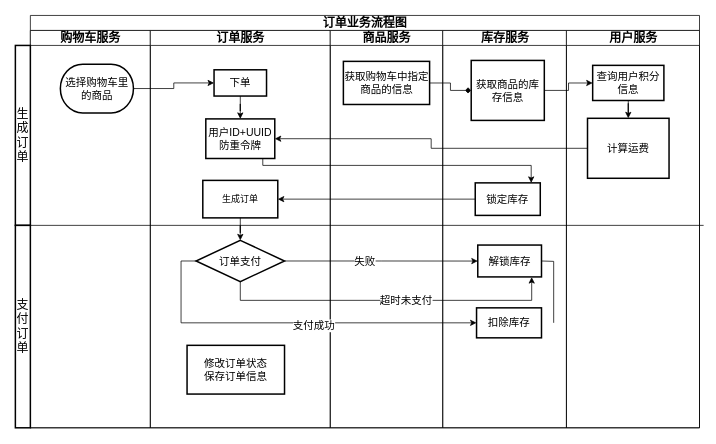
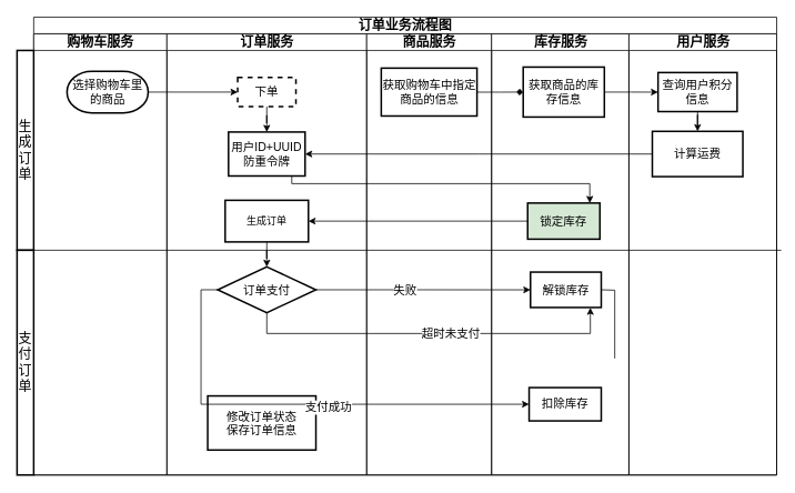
  <mxCell id="0" />
  <mxCell id="1" parent="0" />
  <mxCell id="2" value="&lt;font style=&quot;font-size: 16px&quot;&gt;订单业务流程图&lt;/font&gt;" style="swimlane;html=1;childLayout=stackLayout;resizeParent=1;resizeParentMax=0;startSize=20;" vertex="1" parent="1"><mxGeometry x="40" y="20" width="892.5" height="550" as="geometry" /></mxCell>
  <mxCell id="3" value="&lt;font style=&quot;font-size: 16px&quot;&gt;购物车服务&lt;/font&gt;" style="swimlane;html=1;startSize=20;" vertex="1" parent="2"><mxGeometry y="20" width="160" height="530" as="geometry" /></mxCell>
- <mxCell id="4" value="&lt;font style=&quot;font-size: 14px&quot;&gt;选择购物车里的商品&lt;/font&gt;" style="strokeWidth=2;html=1;shape=mxgraph.flowchart.terminator;whiteSpace=wrap;" vertex="1" parent="3"><mxGeometry x="40" y="45" width="97.5" height="65" as="geometry" /></mxCell>
+ <mxCell id="4" value="&lt;font style=&quot;font-size: 14px&quot;&gt;选择购物车里的商品&lt;/font&gt;" style="strokeWidth=2;html=1;shape=mxgraph.flowchart.terminator;whiteSpace=wrap;" vertex="1" parent="3"><mxGeometry x="40" y="45" width="97.5" height="50" as="geometry" /></mxCell>
  <mxCell id="5" value="" style="endArrow=none;html=1;exitX=1;exitY=0;exitDx=0;exitDy=0;" edge="1" parent="3" source="39"><mxGeometry width="50" height="50" relative="1" as="geometry"><mxPoint x="28" y="290" as="sourcePoint" /><mxPoint x="898" y="260" as="targetPoint" /></mxGeometry></mxCell>
  <mxCell id="6" value="&lt;font style=&quot;font-size: 16px&quot;&gt;订单服务&lt;/font&gt;" style="swimlane;html=1;startSize=20;" vertex="1" parent="2"><mxGeometry x="160" y="20" width="240" height="530" as="geometry" /></mxCell>
- <mxCell id="7" value="&lt;font style=&quot;font-size: 14px&quot;&gt;下单&lt;/font&gt;" style="whiteSpace=wrap;html=1;strokeWidth=2;" vertex="1" parent="6"><mxGeometry x="85" y="52.5" width="70" height="35" as="geometry" /></mxCell>
+ <mxCell id="7" value="&lt;font style=&quot;font-size: 14px&quot;&gt;下单&lt;/font&gt;" style="whiteSpace=wrap;html=1;strokeWidth=2;dashed=1;" vertex="1" parent="6"><mxGeometry x="85" y="52.5" width="70" height="35" as="geometry" /></mxCell>
  <mxCell id="8" value="&lt;font style=&quot;font-size: 14px&quot;&gt;用户ID+UUID防重令牌&lt;/font&gt;" style="whiteSpace=wrap;html=1;strokeWidth=2;" vertex="1" parent="6"><mxGeometry x="74.01" y="117.98" width="91.99" height="52.81" as="geometry" /></mxCell>
  <mxCell id="9" value="生成订单" style="whiteSpace=wrap;html=1;strokeWidth=2;" vertex="1" parent="6"><mxGeometry x="70" y="200" width="100" height="50" as="geometry" /></mxCell>
  <mxCell id="10" value="&lt;font style=&quot;font-size: 14px&quot;&gt;订单支付&lt;/font&gt;" style="rhombus;whiteSpace=wrap;html=1;strokeWidth=2;" vertex="1" parent="6"><mxGeometry x="61" y="280" width="118" height="55" as="geometry" /></mxCell>
  <mxCell id="11" value="" style="edgeStyle=orthogonalEdgeStyle;rounded=0;orthogonalLoop=1;jettySize=auto;html=1;" edge="1" parent="6" source="9" target="10"><mxGeometry relative="1" as="geometry" /></mxCell>
- <mxCell id="12" value="&lt;font style=&quot;font-size: 14px&quot;&gt;修改订单状态&lt;br&gt;保存订单信息&lt;/font&gt;" style="whiteSpace=wrap;html=1;strokeWidth=2;" vertex="1" parent="6"><mxGeometry x="49" y="420" width="130" height="65" as="geometry" /></mxCell>
+ <mxCell id="12" value="&lt;font style=&quot;font-size: 14px&quot;&gt;修改订单状态&lt;br&gt;保存订单信息&lt;/font&gt;" style="whiteSpace=wrap;html=1;strokeWidth=2;" vertex="1" parent="6"><mxGeometry x="49" y="435" width="130" height="65" as="geometry" /></mxCell>
  <mxCell id="13" value="&lt;font style=&quot;font-size: 16px&quot;&gt;商品服务&lt;/font&gt;" style="swimlane;html=1;startSize=20;" vertex="1" parent="2"><mxGeometry x="400" y="20" width="150" height="530" as="geometry" /></mxCell>
  <mxCell id="14" value="&lt;font style=&quot;font-size: 14px&quot;&gt;获取购物车中指定商品的信息&lt;/font&gt;" style="whiteSpace=wrap;html=1;strokeWidth=2;" vertex="1" parent="13"><mxGeometry x="17.5" y="41.25" width="115" height="57.5" as="geometry" /></mxCell>
  <mxCell id="15" value="" style="edgeStyle=orthogonalEdgeStyle;rounded=0;orthogonalLoop=1;jettySize=auto;html=1;" edge="1" parent="2" source="4" target="7"><mxGeometry relative="1" as="geometry" /></mxCell>
  <mxCell id="16" value="" style="edgeStyle=orthogonalEdgeStyle;rounded=0;orthogonalLoop=1;jettySize=auto;html=1;" edge="1" parent="2" source="7" target="8"><mxGeometry relative="1" as="geometry" /></mxCell>
  <mxCell id="17" value="&lt;font style=&quot;font-size: 16px&quot;&gt;库存服务&lt;/font&gt;" style="swimlane;html=1;startSize=20;" vertex="1" parent="2"><mxGeometry x="550" y="20" width="165" height="530" as="geometry" /></mxCell>
- <mxCell id="18" value="&lt;font style=&quot;font-size: 14px&quot;&gt;获取商品的库存信息&lt;/font&gt;" style="whiteSpace=wrap;html=1;strokeWidth=2;" vertex="1" parent="17"><mxGeometry x="38" y="40" width="97.5" height="80" as="geometry" /></mxCell>
- <mxCell id="19" value="&lt;font style=&quot;font-size: 14px&quot;&gt;锁定库存&lt;/font&gt;" style="rounded=0;whiteSpace=wrap;html=1;strokeWidth=2;" vertex="1" parent="17"><mxGeometry x="43.37" y="203.31" width="86.75" height="43.38" as="geometry" /></mxCell>
+ <mxCell id="18" value="&lt;font style=&quot;font-size: 14px&quot;&gt;获取商品的库存信息&lt;/font&gt;" style="whiteSpace=wrap;html=1;strokeWidth=2;" vertex="1" parent="17"><mxGeometry x="38" y="40" width="97.5" height="60" as="geometry" /></mxCell>
+ <mxCell id="19" value="&lt;font style=&quot;font-size: 14px&quot;&gt;锁定库存&lt;/font&gt;" style="rounded=0;whiteSpace=wrap;html=1;strokeWidth=2;fillColor=#d5e8d4;" vertex="1" parent="17"><mxGeometry x="43.37" y="203.31" width="86.75" height="43.38" as="geometry" /></mxCell>
  <mxCell id="20" value="&lt;font style=&quot;font-size: 14px&quot;&gt;解锁库存&lt;/font&gt;" style="whiteSpace=wrap;html=1;strokeWidth=2;" vertex="1" parent="17"><mxGeometry x="46.75" y="286.25" width="85" height="42.5" as="geometry" /></mxCell>
- <mxCell id="21" value="&lt;font style=&quot;font-size: 14px&quot;&gt;扣除库存&lt;/font&gt;" style="whiteSpace=wrap;html=1;strokeWidth=2;" vertex="1" parent="17"><mxGeometry x="45.12" y="370" width="86.63" height="40" as="geometry" /></mxCell>
+ <mxCell id="21" value="&lt;font style=&quot;font-size: 14px&quot;&gt;扣除库存&lt;/font&gt;" style="whiteSpace=wrap;html=1;strokeWidth=2;" vertex="1" parent="17"><mxGeometry x="45.12" y="425" width="86.63" height="40" as="geometry" /></mxCell>
  <mxCell id="22" value="&lt;font style=&quot;font-size: 16px&quot;&gt;用户服务&lt;/font&gt;" style="swimlane;html=1;startSize=20;" vertex="1" parent="2"><mxGeometry x="715" y="20" width="177.5" height="530" as="geometry" /></mxCell>
  <mxCell id="23" value="&lt;font style=&quot;font-size: 14px&quot;&gt;查询用户积分信息&lt;/font&gt;" style="whiteSpace=wrap;html=1;strokeWidth=2;" vertex="1" parent="22"><mxGeometry x="35" y="46.57" width="95" height="46.87" as="geometry" /></mxCell>
- <mxCell id="24" value="&lt;font style=&quot;font-size: 14px&quot;&gt;计算运费&lt;/font&gt;" style="whiteSpace=wrap;html=1;strokeWidth=2;" vertex="1" parent="22"><mxGeometry x="28.12" y="117.19" width="108.75" height="80" as="geometry" /></mxCell>
+ <mxCell id="24" value="&lt;font style=&quot;font-size: 14px&quot;&gt;计算运费&lt;/font&gt;" style="whiteSpace=wrap;html=1;strokeWidth=2;" vertex="1" parent="22"><mxGeometry x="28.12" y="117.19" width="108.75" height="54.38" as="geometry" /></mxCell>
  <mxCell id="25" value="" style="edgeStyle=orthogonalEdgeStyle;rounded=0;orthogonalLoop=1;jettySize=auto;html=1;" edge="1" parent="22" source="23" target="24"><mxGeometry relative="1" as="geometry" /></mxCell>
  <mxCell id="26" value="" style="endArrow=none;html=1;entryX=1;entryY=0.5;entryDx=0;entryDy=0;rounded=0;" edge="1" parent="22" target="20"><mxGeometry width="50" height="50" relative="1" as="geometry"><mxPoint x="-17" y="390" as="sourcePoint" /><mxPoint x="113" y="340" as="targetPoint" /><Array as="points"><mxPoint x="-17" y="308" /></Array></mxGeometry></mxCell>
  <mxCell id="27" value="" style="edgeStyle=orthogonalEdgeStyle;rounded=0;orthogonalLoop=1;jettySize=auto;html=1;endArrow=diamond;" edge="1" parent="2" source="14" target="18"><mxGeometry relative="1" as="geometry" /></mxCell>
  <mxCell id="28" value="" style="edgeStyle=orthogonalEdgeStyle;rounded=0;orthogonalLoop=1;jettySize=auto;html=1;" edge="1" parent="2" source="18" target="23"><mxGeometry relative="1" as="geometry" /></mxCell>
  <mxCell id="29" value="" style="edgeStyle=orthogonalEdgeStyle;rounded=0;orthogonalLoop=1;jettySize=auto;html=1;" edge="1" parent="2" source="24" target="8"><mxGeometry relative="1" as="geometry" /></mxCell>
  <mxCell id="30" value="" style="edgeStyle=orthogonalEdgeStyle;rounded=0;orthogonalLoop=1;jettySize=auto;html=1;entryX=1;entryY=0.5;entryDx=0;entryDy=0;" edge="1" parent="2" source="19" target="9"><mxGeometry relative="1" as="geometry"><mxPoint x="379.995" y="241.69" as="targetPoint" /></mxGeometry></mxCell>
  <mxCell id="31" style="edgeStyle=orthogonalEdgeStyle;rounded=0;orthogonalLoop=1;jettySize=auto;html=1;" edge="1" parent="2" source="8" target="19"><mxGeometry relative="1" as="geometry"><mxPoint x="668" y="220" as="targetPoint" /><Array as="points"><mxPoint x="310" y="200" /><mxPoint x="668" y="200" /></Array></mxGeometry></mxCell>
  <mxCell id="32" value="" style="edgeStyle=orthogonalEdgeStyle;rounded=0;orthogonalLoop=1;jettySize=auto;html=1;" edge="1" parent="2" source="10" target="20"><mxGeometry relative="1" as="geometry" /></mxCell>
  <mxCell id="33" value="&lt;font style=&quot;font-size: 14px&quot;&gt;失败&lt;/font&gt;" style="edgeLabel;html=1;align=center;verticalAlign=middle;resizable=0;points=[];" vertex="1" connectable="0" parent="32"><mxGeometry x="-0.18" relative="1" as="geometry"><mxPoint y="1" as="offset" /></mxGeometry></mxCell>
  <mxCell id="34" value="" style="edgeStyle=orthogonalEdgeStyle;rounded=0;orthogonalLoop=1;jettySize=auto;html=1;entryX=0;entryY=0.5;entryDx=0;entryDy=0;exitX=0;exitY=0.5;exitDx=0;exitDy=0;" edge="1" parent="2" source="10" target="21"><mxGeometry relative="1" as="geometry"><mxPoint x="172" y="327.5" as="targetPoint" /></mxGeometry></mxCell>
  <mxCell id="35" value="&lt;font style=&quot;font-size: 14px&quot;&gt;支付成功&lt;/font&gt;" style="edgeLabel;html=1;align=center;verticalAlign=middle;resizable=0;points=[];" vertex="1" connectable="0" parent="34"><mxGeometry x="0.125" y="-3" relative="1" as="geometry"><mxPoint as="offset" /></mxGeometry></mxCell>
  <mxCell id="36" value="" style="edgeStyle=orthogonalEdgeStyle;rounded=0;orthogonalLoop=1;jettySize=auto;html=1;exitX=0.5;exitY=1;exitDx=0;exitDy=0;entryX=0.846;entryY=1.006;entryDx=0;entryDy=0;entryPerimeter=0;" edge="1" parent="2" source="10" target="20"><mxGeometry relative="1" as="geometry"><mxPoint x="668" y="360" as="targetPoint" /><Array as="points"><mxPoint x="280" y="380" /><mxPoint x="668" y="380" /></Array></mxGeometry></mxCell>
  <mxCell id="37" value="&lt;font style=&quot;font-size: 14px&quot;&gt;超时未支付&lt;/font&gt;" style="edgeLabel;html=1;align=center;verticalAlign=middle;resizable=0;points=[];" vertex="1" connectable="0" parent="36"><mxGeometry x="0.104" y="1" relative="1" as="geometry"><mxPoint as="offset" /></mxGeometry></mxCell>
  <mxCell id="38" value="&lt;font style=&quot;font-size: 16px&quot;&gt;生成订单&lt;/font&gt;" style="rounded=0;whiteSpace=wrap;html=1;strokeWidth=2;" vertex="1" parent="1"><mxGeometry x="20" y="60" width="20" height="240" as="geometry" /></mxCell>
  <mxCell id="39" value="&lt;font style=&quot;font-size: 16px&quot;&gt;支付订单&lt;/font&gt;" style="rounded=0;whiteSpace=wrap;html=1;strokeWidth=2;" vertex="1" parent="1"><mxGeometry x="20" y="300" width="20" height="270" as="geometry" /></mxCell>
